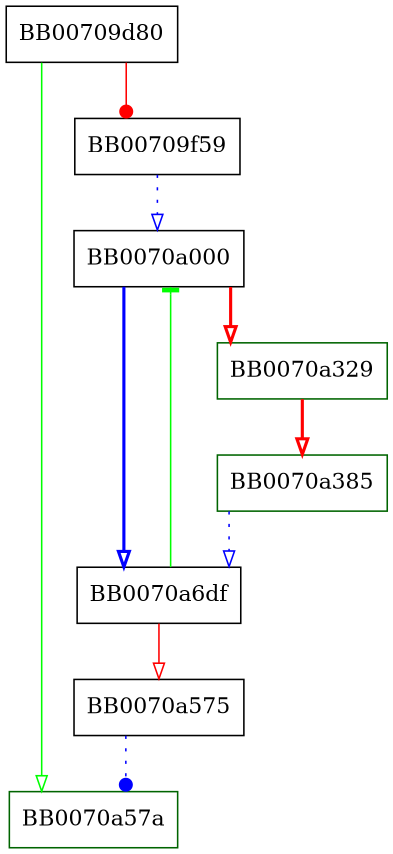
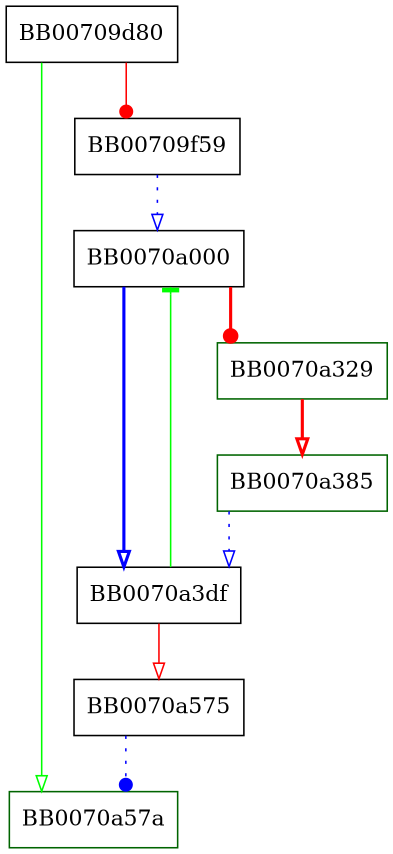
  digraph {
    splines=ortho
    node [color=black shape=box]
    edge [arrowhead=onormal color=red style=solid]
    BB0070a57a [color=darkgreen]
    BB00709d80
    BB00709f59
    BB0070a000
-   BB0070a3df [label=BB0070a6df]
+   BB0070a3df
    BB0070a329 [color=darkgreen]
    BB0070a575
    BB0070a385 [color=darkgreen]
    BB00709d80 -> BB0070a57a [color=green]
    BB00709d80 -> BB00709f59 [arrowhead=dot]
    BB00709f59 -> BB0070a000 [color=blue style=dotted]
    BB0070a000 -> BB0070a3df [color=blue style=bold]
-   BB0070a000 -> BB0070a329 [style=bold]
+   BB0070a000 -> BB0070a329 [arrowhead=dot style=bold]
    BB0070a3df -> BB0070a000 [arrowhead=tee color=green]
    BB0070a3df -> BB0070a575
    BB0070a329 -> BB0070a385 [style=bold]
    BB0070a575 -> BB0070a57a [arrowhead=dot color=blue style=dotted]
    BB0070a385 -> BB0070a3df [color=blue style=dotted]
  }
